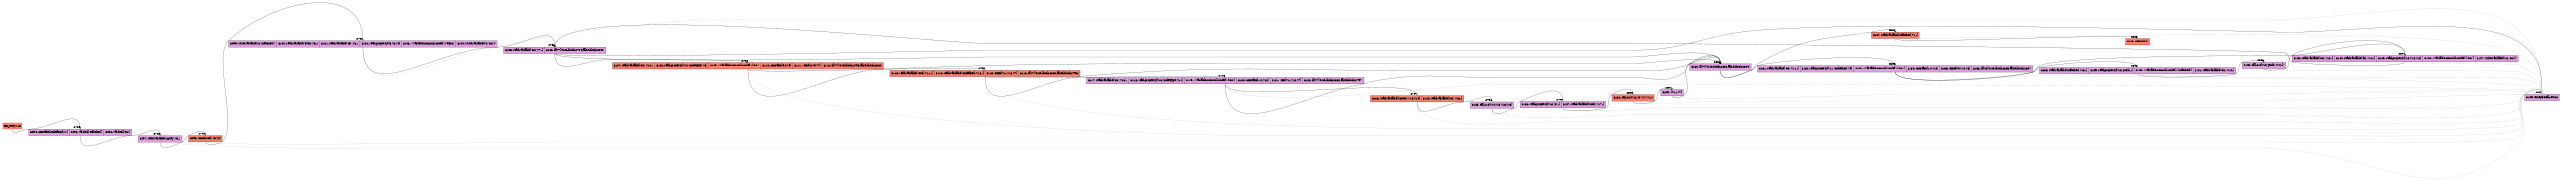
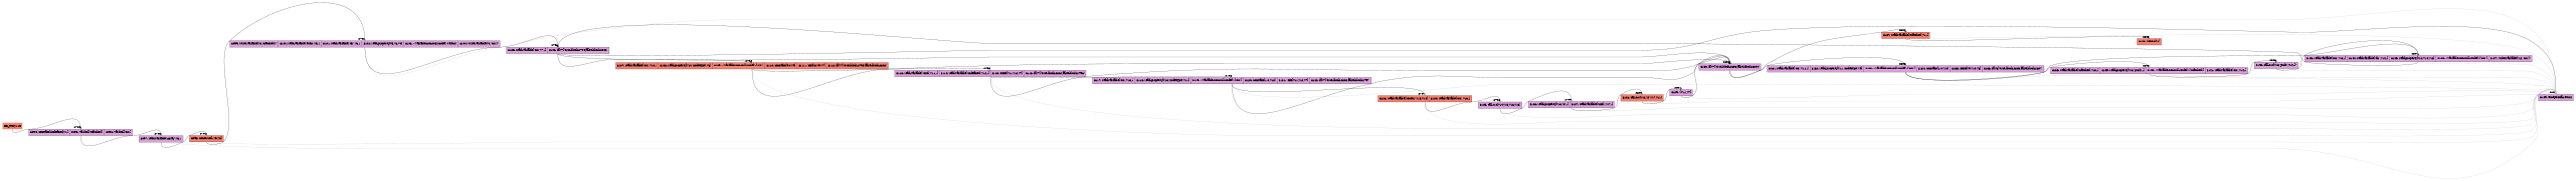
  digraph {
    rankdir=LR
    node [fillcolor=plum shape=record style=filled]
    edge [arrowhead=odot headport=n tailport=s]
    n1 [fillcolor=salmon label=BB_entry116 shape=none]
    n2 [label="{8094: constant[undefined,v1]|8095: vardecl['matched']|8096: vardecl['cur']}"]
    n3 [label="{8097: read-variable['Array',v3,-]}"]
    n4 [fillcolor=salmon label="{8098: construct[-,v3,v2]}"]
    n5 [label="{8149: exceptional-return}"]
    n6 [label="{8099: write-variable[v2,'matched']*|8100: read-variable['elem',v5,-]|8101: read-variable['dir',v6,-]|8102: read-property[v5,v6,v4]|8103: \<variable-non-null-undef\>['elem']|8104: write-variable[v4,'cur']*}"]
    n7 [label="{8105: read-variable['cur',v7,-]|8106: if[v7](true-block:2794,false-block:2802)}"]
    n8 [label="{8130: if[v7](true-block:2803,false-block:2804)}"]
    n9 [fillcolor=salmon label="{8107: read-variable['cur',v10,-]|8108: read-property[v10,'nodeType',v8]|8109: \<variable-non-null-undef\>['cur']|8110: constant[9.0,v9]|8111: !==[v8,v9,v7]|8112: if[v7](true-block:2795,false-block:2802)}"]
    n10 [label="{8131: read-variable['cur',v11,-]|8132: read-property[v11,'nodeType',v9]|8133: \<variable-non-null-undef\>['cur']|8134: constant[1.0,v10]|8135: ===[v9,v10,v8]|8136: if[v8](true-block:2805,false-block:2807)}"]
    n11 [fillcolor=salmon label="{8137: read-variable['matched',v1,-]}"]
-   n12 [fillcolor=salmon label="{8113: read-variable['until',v11,-]|8114: read-variable['undefined',v12,-]|8115: ===[v11,v12,v7]|8116: if[v7](true-block:2802,false-block:2796)}"]
+   n12 [label="{8113: read-variable['until',v11,-]|8114: read-variable['undefined',v12,-]|8115: ===[v11,v12,v7]|8116: if[v7](true-block:2802,false-block:2796)}"]
    n13 [label="{8138: read-variable['matched',v13,-]|8139: read-property[v13,'push',-]|8140: \<variable-non-null-undef\>['matched']|8141: read-variable['cur',v14,-]}"]
    n14 [label="{8143: read-variable['cur',v13,-]|8144: read-variable['dir',v14,-]|8145: read-property[v13,v14,v12]|8146: \<variable-non-null-undef\>['cur']|8147: write-variable[v12,'cur']*}"]
    n15 [fillcolor=salmon label="{8148: return[v1]}"]
    n16 [label="{8117: read-variable['cur',v13,-]|8118: read-property[v13,'nodeType',v11]|8119: \<variable-non-null-undef\>['cur']|8120: constant[1.0,v12]|8121: !==[v11,v12,v7]|8122: if[v7](true-block:2802,false-block:2797)}"]
    n17 [fillcolor=salmon label="{8123: read-variable['jQuery',v15,v14]|8124: read-variable['cur',v16,-]}"]
    n18 [label="{8125: call-0:0[v14,v15,v16,v13]}"]
    n19 [label="{8126: read-property[v13,'is',-]|8127: read-variable['until',v17,-]}"]
    n20 [fillcolor=salmon label="{8128: call-0:0[v13,'is',v17,v11]}"]
    n21 [label="{8129: ![v11,v7]}"]
    n22 [label="{8142: call-0:0[v13,'push',v14,-]*}"]
    n1 -> n2 [arrowhead=normal headlabel="    2789"]
    n2 -> n3 [arrowhead=normal headlabel="      2790"]
    n3 -> n4 [arrowhead=normal headlabel="      2791"]
    n3 -> n5 [arrowhead=tee color=gray headlabel="      2809"]
    n4 -> n5 [arrowhead=tee color=gray]
    n4 -> n6 [headlabel="      2792"]
    n6 -> n5 [arrowhead=tee color=gray]
    n6 -> n7 [arrowhead=normal headlabel="      2793"]
    n7 -> n5 [color=black]
    n7 -> n8 [arrowhead=normal headlabel="      2802"]
    n7 -> n9 [arrowhead=normal headlabel="      2794"]
    n8 -> n10 [arrowhead=normal headlabel="      2803"]
    n8 -> n11 [arrowhead=tee headlabel="      2804"]
    n9 -> n5 [color=gray]
    n9 -> n8 [arrowhead=tee]
    n9 -> n12 [headlabel="      2795"]
    n10 -> n5 [arrowhead=normal color=gray]
    n10 -> n13 [headlabel="      2805"]
    n10 -> n14 [headlabel="      2807"]
    n11 -> n5 [arrowhead=tee color=gray]
    n11 -> n15 [headlabel="      2808"]
    n12 -> n5 [arrowhead=normal color=gray]
    n12 -> n8 [arrowhead=tee]
    n12 -> n16 [headlabel="      2796"]
    n13 -> n5 [color=gray]
    n13 -> n22 [arrowhead=tee headlabel="      2806"]
    n14 -> n5 [color=gray]
    n14 -> n7 [arrowhead=tee]
    n16 -> n5 [arrowhead=tee color=gray]
    n16 -> n8
    n16 -> n17 [headlabel="      2797"]
    n17 -> n5 [arrowhead=normal color=gray]
    n17 -> n18 [headlabel="      2798"]
    n18 -> n5 [arrowhead=tee color=gray]
    n18 -> n19 [headlabel="      2799"]
    n19 -> n5 [arrowhead=tee color=gray]
    n19 -> n20 [headlabel="      2800"]
    n20 -> n5 [arrowhead=normal color=gray]
    n20 -> n21 [arrowhead=tee headlabel="      2801"]
    n21 -> n5 [arrowhead=tee color=gray]
    n21 -> n8
    n22 -> n5 [arrowhead=normal color=gray]
    n22 -> n14 [arrowhead=tee]
  }
